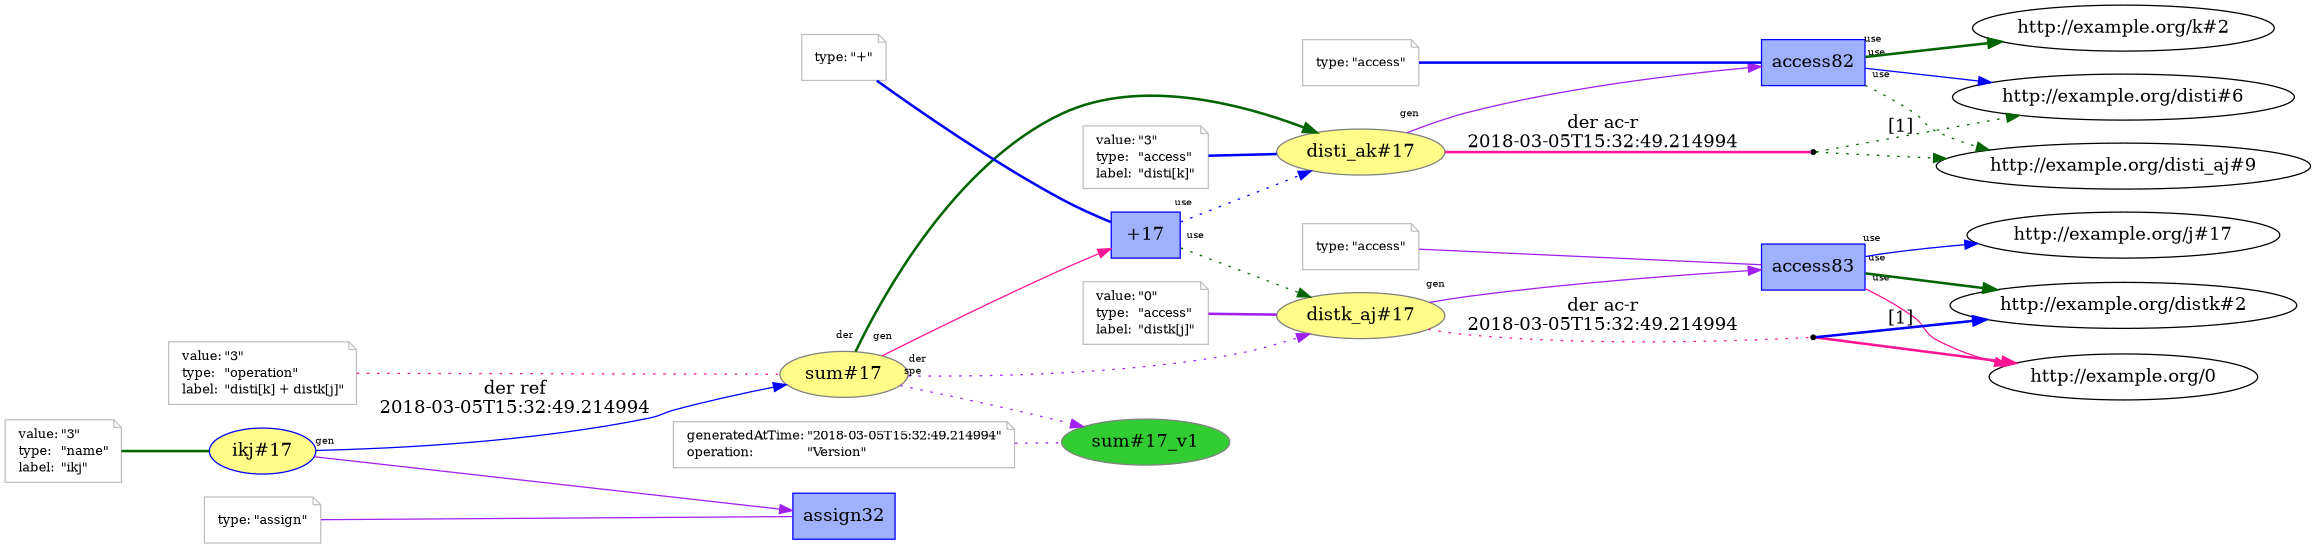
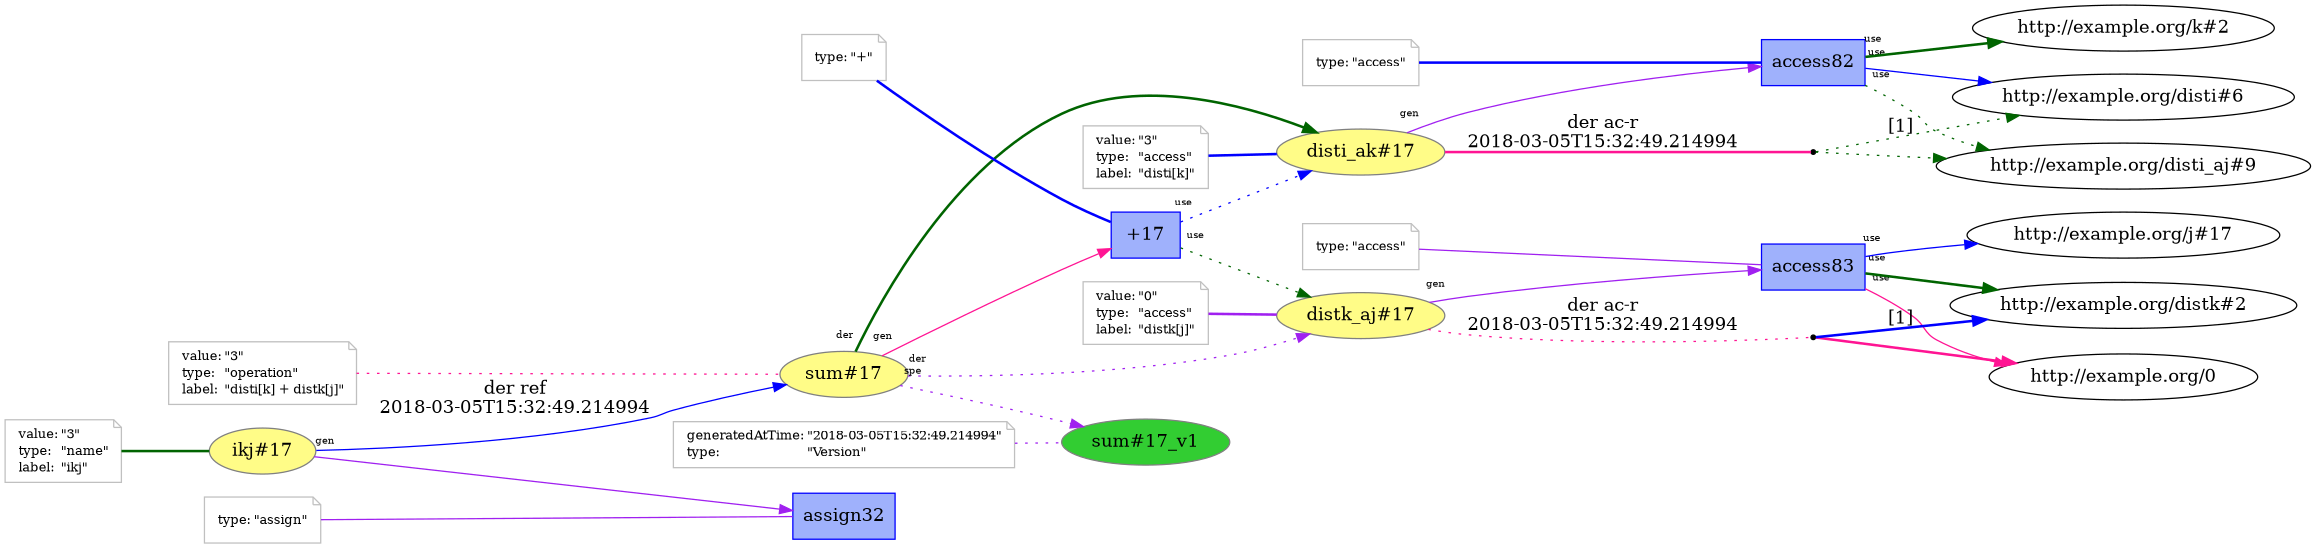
  digraph {
    rankdir=LR
    node [color=gray]
    edge [color=purple labelangle=60.0 labeldistance=1.5 labelfontsize=8 rotation=20 style=bold]
    n1 [color="#808080" fillcolor="#FFFC87" label="disti_ak#17" style=filled]
    n2 [color="#0000FF" fillcolor="#9FB1FC" label=access82 shape=polygon sides=4 style=filled]
    bn0 [shape=point color=""]
    "http://example.org/disti_aj#9" [color=""]
    "http://example.org/disti#6" [color=""]
    "http://example.org/k#2" [color=""]
    n7 [fontcolor=black fontsize=10 label=<<TABLE cellpadding="0" border="0"> 	<TR> 	    <TD align="left">value:</TD> 	    <TD align="left">&quot;3&quot;</TD> 	</TR> 	<TR> 	    <TD align="left">type:</TD> 	    <TD align="left">&quot;access&quot;</TD> 	</TR> 	<TR> 	    <TD align="left">label:</TD> 	    <TD align="left">&quot;disti[k]&quot;</TD> 	</TR> </TABLE>> shape=note]
    n8 [fontcolor=black fontsize=10 label=<<TABLE cellpadding="0" border="0"> 	<TR> 	    <TD align="left">type:</TD> 	    <TD align="left">&quot;access&quot;</TD> 	</TR> </TABLE>> shape=note]
    n9 [color="#808080" fillcolor="#FFFC87" label="distk_aj#17" style=filled]
    n10 [color="#0000FF" fillcolor="#9FB1FC" label=access83 shape=polygon sides=4 style=filled]
    bn1 [shape=point color=""]
    "http://example.org/0" [color=""]
    "http://example.org/distk#2" [color=""]
    "http://example.org/j#17" [color=""]
    n15 [fontcolor=black fontsize=10 label=<<TABLE cellpadding="0" border="0"> 	<TR> 	    <TD align="left">value:</TD> 	    <TD align="left">&quot;0&quot;</TD> 	</TR> 	<TR> 	    <TD align="left">type:</TD> 	    <TD align="left">&quot;access&quot;</TD> 	</TR> 	<TR> 	    <TD align="left">label:</TD> 	    <TD align="left">&quot;distk[j]&quot;</TD> 	</TR> </TABLE>> shape=note]
    n16 [fontcolor=black fontsize=10 label=<<TABLE cellpadding="0" border="0"> 	<TR> 	    <TD align="left">type:</TD> 	    <TD align="left">&quot;access&quot;</TD> 	</TR> </TABLE>> shape=note]
    n17 [color="#808080" fillcolor="#FFFC87" label="sum#17" style=filled]
    n18 [color="#808080" fillcolor="#32CD32" label="sum#17_v1" style=filled]
    n19 [color="#0000FF" fillcolor="#9FB1FC" label="+17" shape=polygon sides=4 style=filled]
    n20 [fontcolor=black fontsize=10 label=<<TABLE cellpadding="0" border="0"> 	<TR> 	    <TD align="left">value:</TD> 	    <TD align="left">&quot;3&quot;</TD> 	</TR> 	<TR> 	    <TD align="left">type:</TD> 	    <TD align="left">&quot;operation&quot;</TD> 	</TR> 	<TR> 	    <TD align="left">label:</TD> 	    <TD align="left">&quot;disti[k] + distk[j]&quot;</TD> 	</TR> </TABLE>> shape=note]
-   n21 [fontcolor=black fontsize=10 label=<<TABLE cellpadding="0" border="0"> 	<TR> 	    <TD align="left">generatedAtTime:</TD> 	    <TD align="left">&quot;2018-03-05T15:32:49.214994&quot;</TD> 	</TR> 	<TR> 	    <TD align="left">operation:</TD> 	    <TD align="left">&quot;Version&quot;</TD> 	</TR> </TABLE>> shape=note]
+   n21 [fontcolor=black fontsize=10 label=<<TABLE cellpadding="0" border="0"> 	<TR> 	    <TD align="left">generatedAtTime:</TD> 	    <TD align="left">&quot;2018-03-05T15:32:49.214994&quot;</TD> 	</TR> 	<TR> 	    <TD align="left">type:</TD> 	    <TD align="left">&quot;Version&quot;</TD> 	</TR> </TABLE>> shape=note]
    n22 [fontcolor=black fontsize=10 label=<<TABLE cellpadding="0" border="0"> 	<TR> 	    <TD align="left">type:</TD> 	    <TD align="left">&quot;+&quot;</TD> 	</TR> </TABLE>> shape=note]
-   n23 [color="#0000FF" fillcolor="#FFFC87" label="ikj#17" style=filled]
+   n23 [color="#808080" fillcolor="#FFFC87" label="ikj#17" style=filled]
    n24 [color="#0000FF" fillcolor="#9FB1FC" label=assign32 shape=polygon sides=4 style=filled]
    n25 [fontcolor=black fontsize=10 label=<<TABLE cellpadding="0" border="0"> 	<TR> 	    <TD align="left">value:</TD> 	    <TD align="left">&quot;3&quot;</TD> 	</TR> 	<TR> 	    <TD align="left">type:</TD> 	    <TD align="left">&quot;name&quot;</TD> 	</TR> 	<TR> 	    <TD align="left">label:</TD> 	    <TD align="left">&quot;ikj&quot;</TD> 	</TR> </TABLE>> shape=note]
    n26 [fontcolor=black fontsize=10 label=<<TABLE cellpadding="0" border="0"> 	<TR> 	    <TD align="left">type:</TD> 	    <TD align="left">&quot;assign&quot;</TD> 	</TR> </TABLE>> shape=note]
    n1 -> n2 [style=solid taillabel=gen]
    n1 -> bn0 [arrowhead=none color=deeppink label="der ac-r\n2018-03-05T15:32:49.214994" labelangle="" labeldistance="" labelfontsize="" rotation=""]
    n2 -> "http://example.org/disti_aj#9" [color=darkgreen style=dotted taillabel=use]
    n2 -> "http://example.org/disti#6" [color=blue style=solid taillabel=use]
    n2 -> "http://example.org/k#2" [color=darkgreen taillabel=use]
    bn0 -> "http://example.org/disti_aj#9" [color=darkgreen style=dotted labelangle="" labeldistance="" labelfontsize="" rotation=""]
    bn0 -> "http://example.org/disti#6" [color=darkgreen label="[1]" style=dotted]
    n7 -> n1 [arrowhead=none color=blue labelangle="" labeldistance="" labelfontsize="" rotation=""]
    n8 -> n2 [arrowhead=none color=blue labelangle="" labeldistance="" labelfontsize="" rotation=""]
    n9 -> n10 [style=solid taillabel=gen]
    n9 -> bn1 [arrowhead=none color=deeppink label="der ac-r\n2018-03-05T15:32:49.214994" style=dotted labelangle="" labeldistance="" labelfontsize="" rotation=""]
    n10 -> "http://example.org/0" [color=deeppink style=solid taillabel=use]
    n10 -> "http://example.org/distk#2" [color=darkgreen taillabel=use]
    n10 -> "http://example.org/j#17" [color=blue style=solid taillabel=use]
    bn1 -> "http://example.org/0" [color=deeppink labelangle="" labeldistance="" labelfontsize="" rotation=""]
    bn1 -> "http://example.org/distk#2" [color=blue label="[1]"]
    n15 -> n9 [arrowhead=none labelangle="" labeldistance="" labelfontsize="" rotation=""]
    n16 -> n10 [arrowhead=none style=solid labelangle="" labeldistance="" labelfontsize="" rotation=""]
    n17 -> n1 [color=darkgreen taillabel=der]
    n17 -> n9 [style=dotted taillabel=der]
    n17 -> n18 [style=dotted taillabel=spe]
    n17 -> n19 [color=deeppink style=solid taillabel=gen]
    n19 -> n1 [color=blue style=dotted taillabel=use]
    n19 -> n9 [color=darkgreen style=dotted taillabel=use]
    n20 -> n17 [arrowhead=none color=deeppink style=dotted labelangle="" labeldistance="" labelfontsize="" rotation=""]
    n21 -> n18 [arrowhead=none style=dotted labelangle="" labeldistance="" labelfontsize="" rotation=""]
    n22 -> n19 [arrowhead=none color=blue labelangle="" labeldistance="" labelfontsize="" rotation=""]
    n23 -> n17 [color=blue label="der ref\n2018-03-05T15:32:49.214994" style=solid]
    n23 -> n24 [style=solid taillabel=gen]
    n25 -> n23 [arrowhead=none color=darkgreen labelangle="" labeldistance="" labelfontsize="" rotation=""]
    n26 -> n24 [arrowhead=none style=solid labelangle="" labeldistance="" labelfontsize="" rotation=""]
  }
